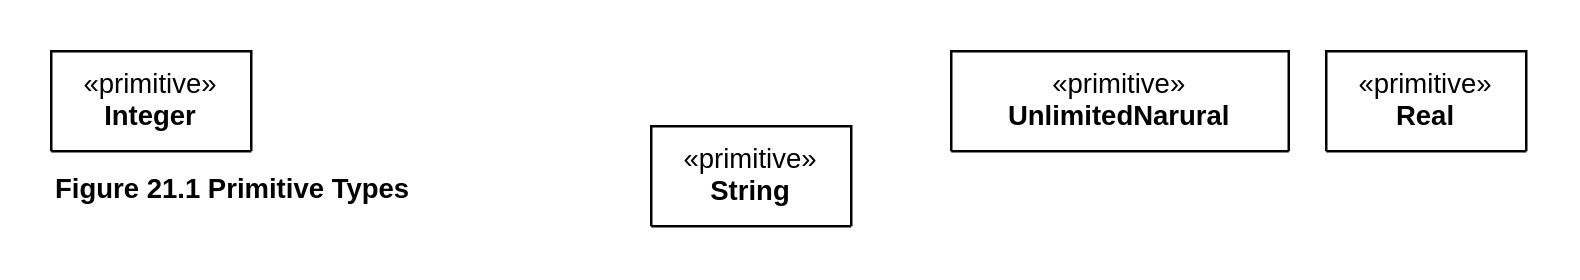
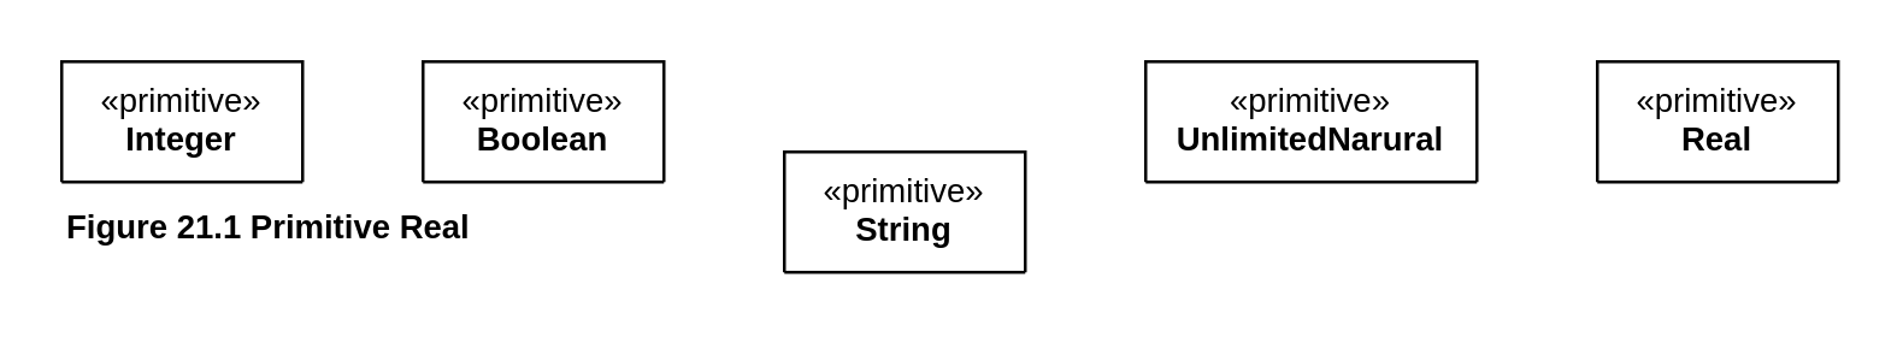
  <mxCell id="0" />
  <mxCell id="1" parent="0" />
  <mxCell id="2" value="«primitive»&lt;br&gt;&lt;b&gt;Integer&lt;/b&gt;" style="swimlane;fontStyle=0;align=center;verticalAlign=top;childLayout=stackLayout;horizontal=1;startSize=48;horizontalStack=0;resizeParent=1;resizeParentMax=0;resizeLast=0;collapsible=0;marginBottom=0;html=1;whiteSpace=wrap;labelBackgroundColor=none;fontFamily=Helvetica;fontSize=11;fontColor=default;fillColor=none;gradientColor=none;" vertex="1" parent="1"><mxGeometry width="80" height="40" as="geometry" x="20" y="20" /></mxCell>
+ <mxCell id="3" value="«primitive»&lt;br&gt;&lt;b&gt;Boolean&lt;/b&gt;" style="swimlane;fontStyle=0;align=center;verticalAlign=top;childLayout=stackLayout;horizontal=1;startSize=48;horizontalStack=0;resizeParent=1;resizeParentMax=0;resizeLast=0;collapsible=0;marginBottom=0;html=1;whiteSpace=wrap;labelBackgroundColor=none;fontFamily=Helvetica;fontSize=11;fontColor=default;fillColor=none;gradientColor=none;" vertex="1" parent="1"><mxGeometry x="140" width="80" height="40" as="geometry" y="20" /></mxCell>
  <mxCell id="4" value="«primitive»&lt;br&gt;&lt;b&gt;String&lt;/b&gt;" style="swimlane;fontStyle=0;align=center;verticalAlign=top;childLayout=stackLayout;horizontal=1;startSize=48;horizontalStack=0;resizeParent=1;resizeParentMax=0;resizeLast=0;collapsible=0;marginBottom=0;html=1;whiteSpace=wrap;labelBackgroundColor=none;fontFamily=Helvetica;fontSize=11;fontColor=default;fillColor=none;gradientColor=none;" vertex="1" parent="1"><mxGeometry x="260" y="50" width="80" height="40" as="geometry" /></mxCell>
- <mxCell id="5" value="«primitive»&lt;br&gt;&lt;b&gt;UnlimitedNarural&lt;/b&gt;" style="swimlane;fontStyle=0;align=center;verticalAlign=top;childLayout=stackLayout;horizontal=1;startSize=48;horizontalStack=0;resizeParent=1;resizeParentMax=0;resizeLast=0;collapsible=0;marginBottom=0;html=1;whiteSpace=wrap;labelBackgroundColor=none;fontFamily=Helvetica;fontSize=11;fontColor=default;fillColor=none;gradientColor=none;" vertex="1" parent="1"><mxGeometry x="380" y="20" width="135" height="40" as="geometry" /></mxCell>
+ <mxCell id="5" value="«primitive»&lt;br&gt;&lt;b&gt;UnlimitedNarural&lt;/b&gt;" style="swimlane;fontStyle=0;align=center;verticalAlign=top;childLayout=stackLayout;horizontal=1;startSize=48;horizontalStack=0;resizeParent=1;resizeParentMax=0;resizeLast=0;collapsible=0;marginBottom=0;html=1;whiteSpace=wrap;labelBackgroundColor=none;fontFamily=Helvetica;fontSize=11;fontColor=default;fillColor=none;gradientColor=none;" vertex="1" parent="1"><mxGeometry x="380" width="110" height="40" as="geometry" y="20" /></mxCell>
  <mxCell id="6" value="«primitive»&lt;br&gt;&lt;b&gt;Real&lt;/b&gt;" style="swimlane;fontStyle=0;align=center;verticalAlign=top;childLayout=stackLayout;horizontal=1;startSize=48;horizontalStack=0;resizeParent=1;resizeParentMax=0;resizeLast=0;collapsible=0;marginBottom=0;html=1;whiteSpace=wrap;labelBackgroundColor=none;fontFamily=Helvetica;fontSize=11;fontColor=default;fillColor=none;gradientColor=none;" vertex="1" parent="1"><mxGeometry x="530" width="80" height="40" as="geometry" y="20" /></mxCell>
- <mxCell id="7" value="&lt;b&gt;Figure 21.1 Primitive Types&lt;/b&gt;" style="text;html=1;align=left;verticalAlign=middle;resizable=0;points=[];autosize=1;strokeColor=none;fillColor=none;fontSize=11;fontFamily=Helvetica;fontColor=default;" vertex="1" parent="1"><mxGeometry y="60" width="170" height="30" as="geometry" x="20" /></mxCell>
+ <mxCell id="7" value="&lt;b&gt;Figure 21.1 Primitive Real&lt;/b&gt;" style="text;html=1;align=left;verticalAlign=middle;resizable=0;points=[];autosize=1;strokeColor=none;fillColor=none;fontSize=11;fontFamily=Helvetica;fontColor=default;" vertex="1" parent="1"><mxGeometry y="60" width="170" height="30" as="geometry" x="20" /></mxCell>
